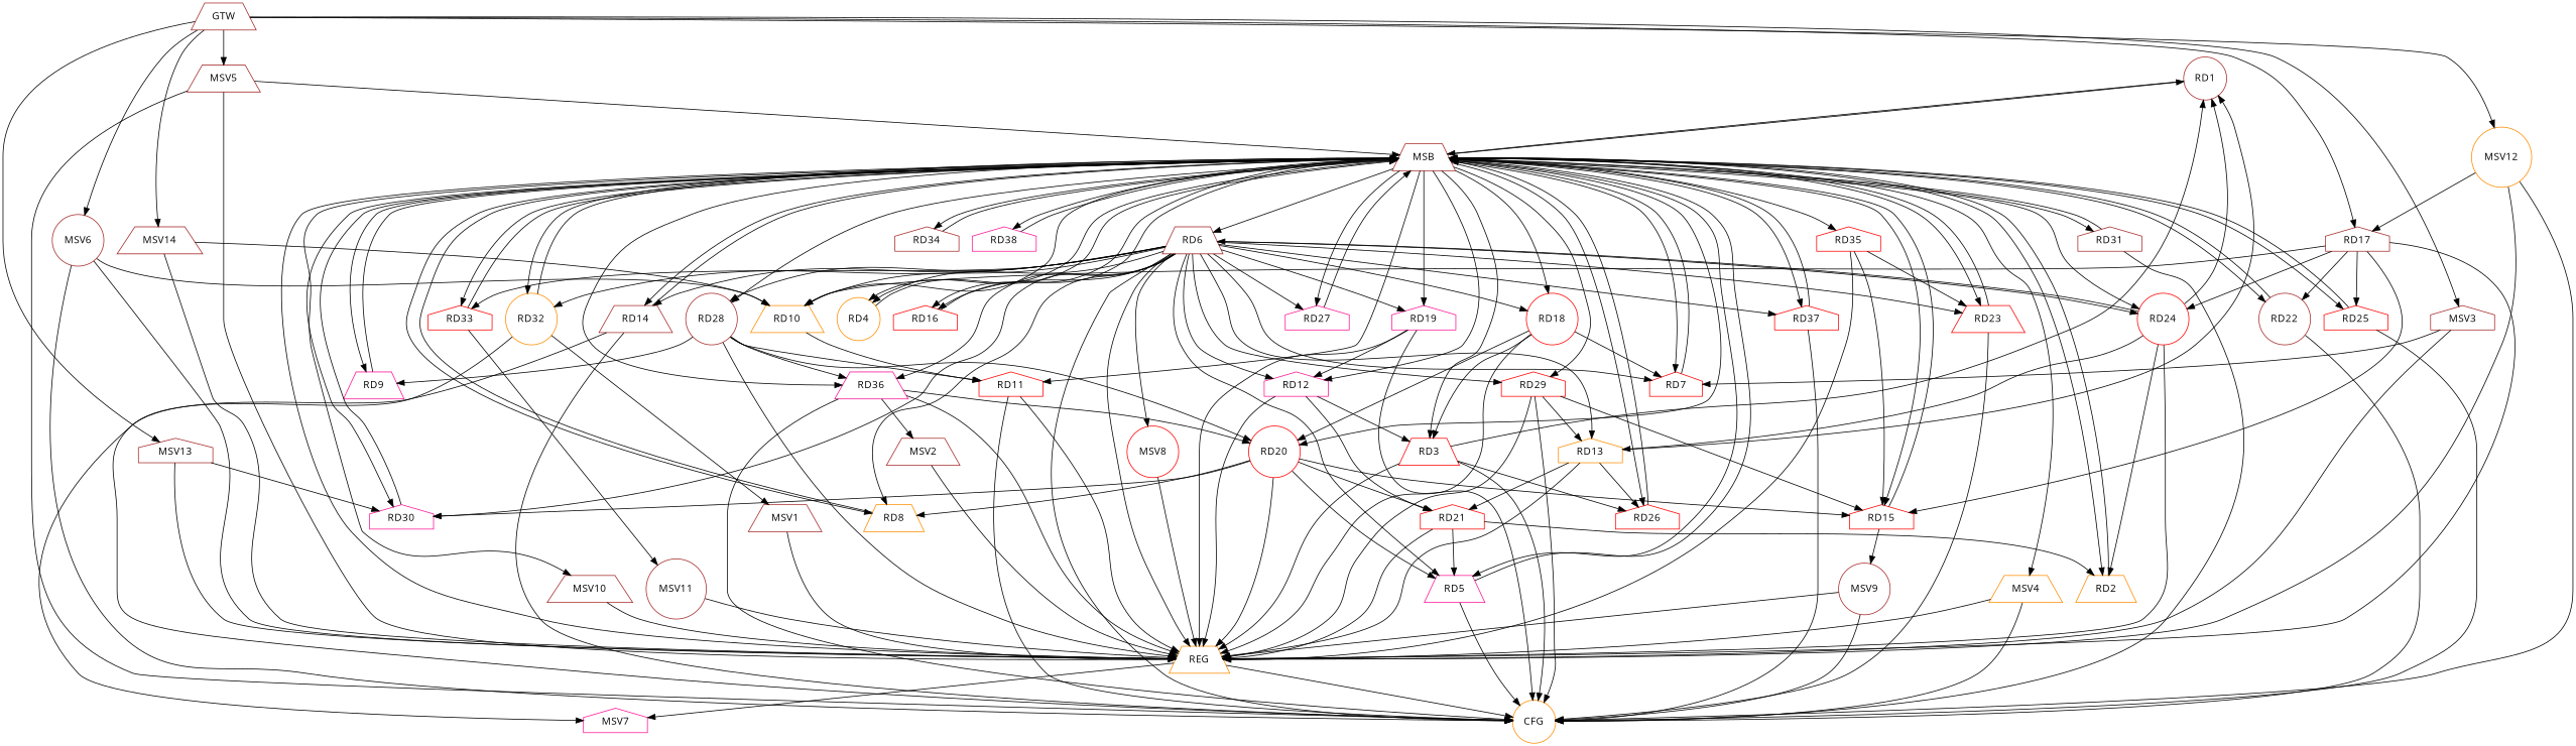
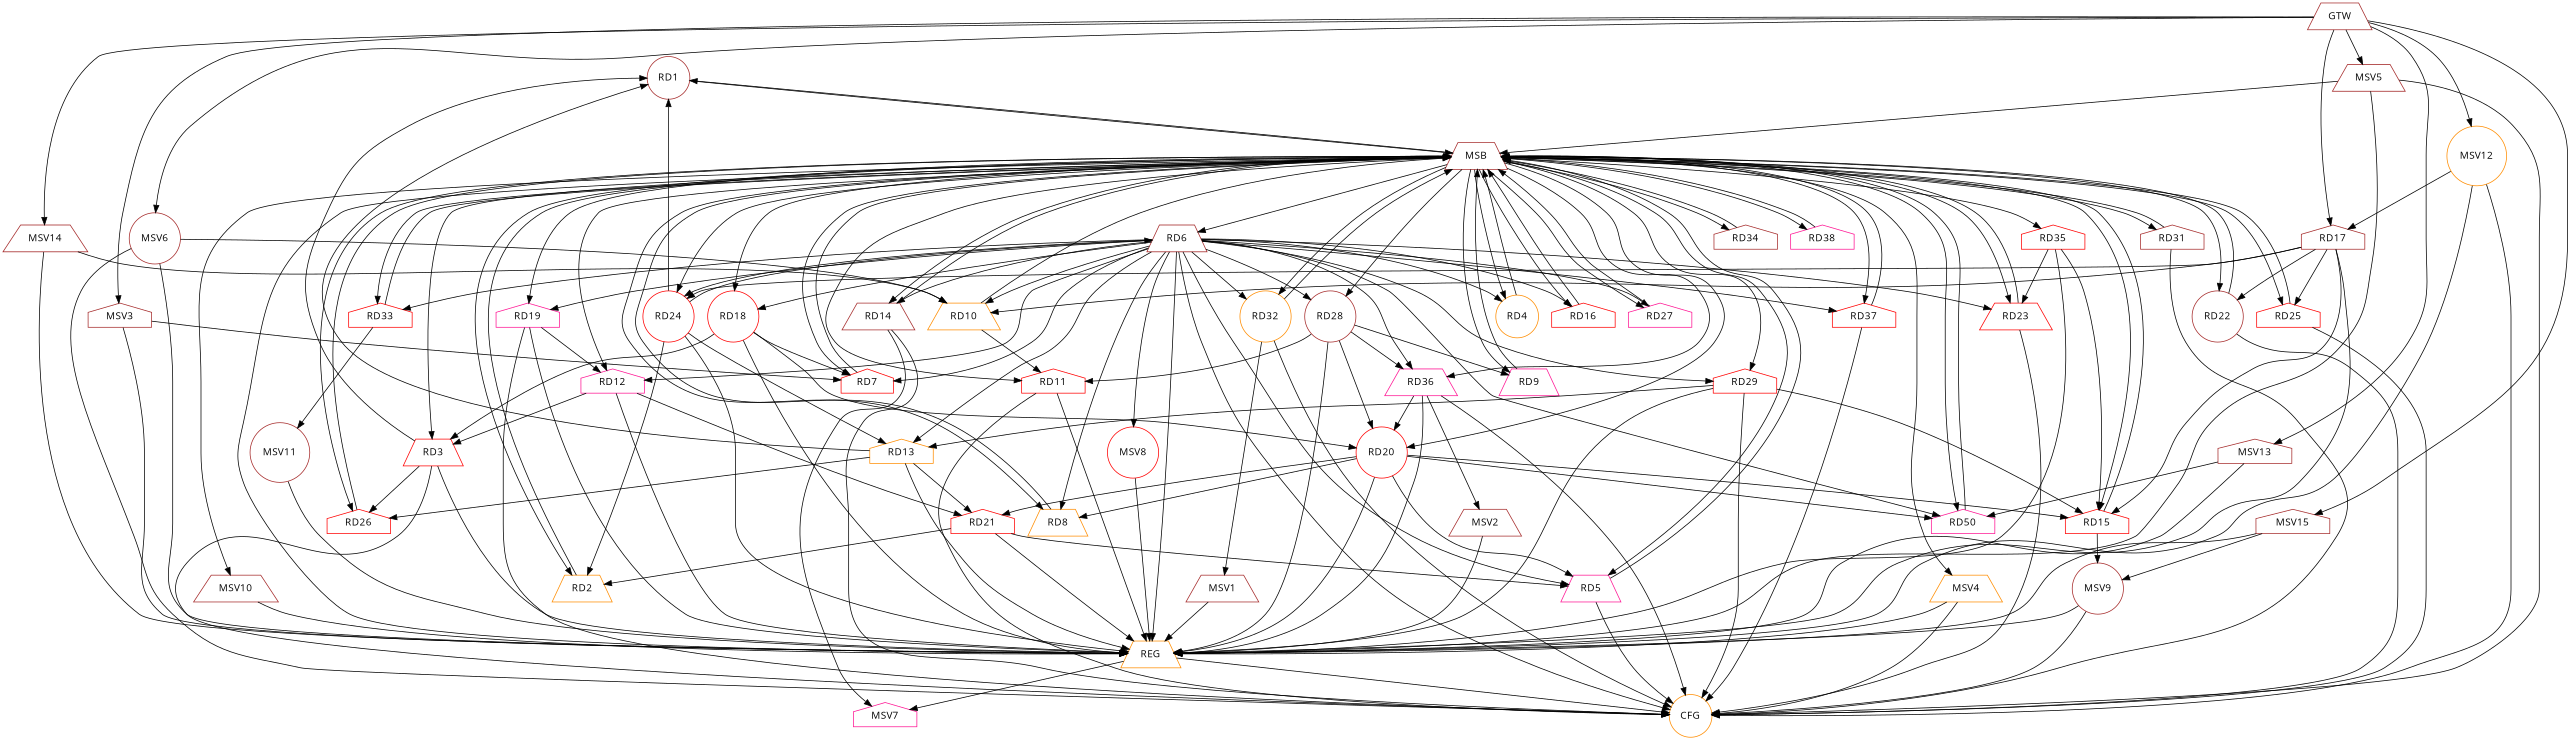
  strict digraph {
    fontname="Open Sans"
    node [color=brown fontname="Open Sans" shape=house]
    edge [fontname="Open Sans"]
    n1 [label=RD1 shape=circle]
    n2 [label=MSB shape=trapezium]
    n3 [color=darkorange label=RD2 shape=trapezium]
    n4 [color=red label=RD3 shape=trapezium]
    n5 [color=red label=RD26]
    n6 [color=darkorange label=REG shape=trapezium]
    n7 [color=darkorange label=RD4 shape=circle]
    n8 [color=deeppink label=RD5 shape=trapezium]
    n9 [label=RD6 shape=trapezium]
    n10 [color=red label=RD7]
    n11 [color=darkorange label=RD8 shape=trapezium]
    n12 [color=deeppink label=RD12]
    n13 [label=RD14 shape=trapezium]
    n14 [color=red label=RD16]
    n15 [color=red label=RD18 shape=circle]
    n16 [color=deeppink label=RD19]
    n17 [color=red label=RD23 shape=trapezium]
    n18 [color=red label=RD24 shape=circle]
    n19 [color=deeppink label=RD27]
    n20 [label=RD28 shape=circle]
    n21 [color=red label=RD29]
-   n22 [color=deeppink label=RD30]
+   n22 [color=deeppink label=RD50]
    n23 [color=darkorange label=RD32 shape=circle]
    n24 [color=red label=RD33]
    n25 [color=deeppink label=RD36 shape=trapezium]
    n26 [color=red label=RD37]
    n27 [color=deeppink label=RD9 shape=trapezium]
    n28 [color=red label=RD11]
    n29 [color=red label=RD15]
    n30 [label=RD22 shape=circle]
    n31 [color=red label=RD25]
    n32 [color=red label=RD20 shape=circle]
    n33 [label=RD31]
    n34 [label=RD34]
    n35 [color=red label=RD35]
    n36 [color=deeppink label=RD38]
    n37 [color=darkorange label=MSV4 shape=trapezium]
    n38 [label=MSV10 shape=trapezium]
    n39 [color=darkorange label=CFG shape=circle]
    n40 [color=deeppink label=MSV7]
    n41 [color=darkorange label=RD10 shape=trapezium]
    n42 [color=darkorange label=RD13]
    n43 [color=red label=MSV8 shape=circle]
    n44 [color=red label=RD21]
    n45 [label=MSV1 shape=trapezium]
    n46 [label=MSV11 shape=circle]
    n47 [label=MSV2 shape=trapezium]
    n48 [label=MSV9 shape=circle]
    n49 [label=RD17]
    n50 [label=GTW shape=trapezium]
    n51 [label=MSV3]
    n52 [label=MSV5 shape=trapezium]
    n53 [label=MSV6 shape=circle]
    n54 [color=darkorange label=MSV12 shape=circle]
    n55 [label=MSV13]
    n56 [label=MSV14 shape=trapezium]
+   n57 [label=MSV15]
    n1 -> n2
    n2 -> n1
    n2 -> n3
    n2 -> n4
    n2 -> n5
    n2 -> n6
    n2 -> n7
    n2 -> n8
    n2 -> n9
    n2 -> n10
    n2 -> n11
    n2 -> n12
    n2 -> n13
    n2 -> n14
    n2 -> n15
    n2 -> n16
    n2 -> n17
    n2 -> n18
    n2 -> n19
    n2 -> n20
    n2 -> n21
    n2 -> n22
    n2 -> n23
    n2 -> n24
    n2 -> n25
    n2 -> n26
    n2 -> n27
    n2 -> n28
    n2 -> n29
    n2 -> n30
    n2 -> n31
    n2 -> n32
    n2 -> n33
    n2 -> n34
    n2 -> n35
    n2 -> n36
    n2 -> n37
    n2 -> n38
    n3 -> n2
    n4 -> n1
    n4 -> n5
    n4 -> n6
    n4 -> n39
    n5 -> n2
    n6 -> n39
    n6 -> n40
    n7 -> n2
    n8 -> n2
    n8 -> n39
    n9 -> n6
    n9 -> n7
    n9 -> n8
    n9 -> n10
    n9 -> n11
    n9 -> n12
    n9 -> n13
    n9 -> n14
    n9 -> n15
    n9 -> n16
    n9 -> n17
    n9 -> n18
    n9 -> n19
    n9 -> n20
    n9 -> n21
    n9 -> n22
    n9 -> n23
    n9 -> n24
    n9 -> n25
    n9 -> n26
    n9 -> n39
    n9 -> n41
    n9 -> n42
    n9 -> n43
    n10 -> n2
    n11 -> n2
    n12 -> n4
    n12 -> n6
    n12 -> n44
    n13 -> n2
    n13 -> n39
    n13 -> n40
    n14 -> n2
    n15 -> n4
    n15 -> n6
    n15 -> n10
    n15 -> n32
    n16 -> n6
    n16 -> n12
    n16 -> n39
    n17 -> n2
    n17 -> n39
    n18 -> n1
    n18 -> n3
    n18 -> n6
    n18 -> n9
    n18 -> n42
    n19 -> n2
    n20 -> n6
    n20 -> n25
    n20 -> n27
    n20 -> n28
    n20 -> n32
    n21 -> n6
    n21 -> n29
    n21 -> n39
    n21 -> n42
    n22 -> n2
    n23 -> n2
    n23 -> n39
    n23 -> n45
    n24 -> n2
    n24 -> n46
    n25 -> n6
    n25 -> n32
    n25 -> n39
    n25 -> n47
    n26 -> n2
    n26 -> n39
    n27 -> n2
    n28 -> n6
    n28 -> n39
    n29 -> n2
    n29 -> n48
    n30 -> n2
    n30 -> n39
    n31 -> n2
    n31 -> n39
    n32 -> n6
    n32 -> n8
    n32 -> n11
    n32 -> n22
    n32 -> n29
    n32 -> n44
    n33 -> n2
    n33 -> n39
    n34 -> n2
    n35 -> n6
    n35 -> n17
    n35 -> n29
    n36 -> n2
    n37 -> n6
    n37 -> n39
    n38 -> n6
    n41 -> n2
    n41 -> n28
    n42 -> n1
    n42 -> n5
    n42 -> n6
    n42 -> n44
    n43 -> n6
    n44 -> n3
    n44 -> n6
    n44 -> n8
    n45 -> n6
    n46 -> n6
    n47 -> n6
    n48 -> n6
    n48 -> n39
    n49 -> n6
    n49 -> n18
    n49 -> n29
    n49 -> n30
    n49 -> n31
    n49 -> n41
    n50 -> n49
    n50 -> n51
    n50 -> n52
    n50 -> n53
    n50 -> n54
    n50 -> n55
    n50 -> n56
+   n50 -> n57
    n51 -> n6
    n51 -> n10
    n52 -> n2
    n52 -> n6
    n52 -> n39
    n53 -> n6
    n53 -> n39
    n53 -> n41
    n54 -> n6
    n54 -> n39
    n54 -> n49
    n55 -> n6
    n55 -> n22
    n56 -> n6
    n56 -> n41
+   n57 -> n6
+   n57 -> n48
  }
